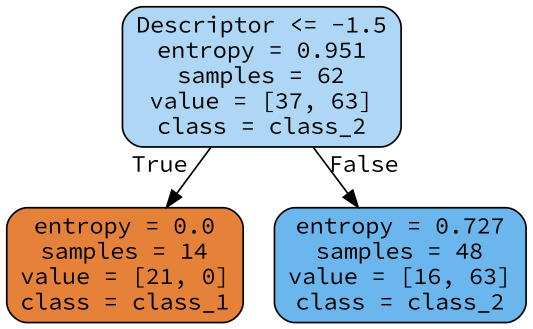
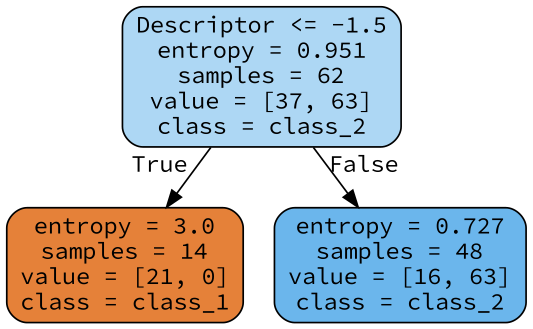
  digraph {
    fontname="Source Code Pro"
    node [color=black fontname="Source Code Pro" shape=box style="filled, rounded"]
    edge [fontname="Source Code Pro" labeldistance=2.5]
    n1 [fillcolor="#add7f4" label="Descriptor <= -1.5\nentropy = 0.951\nsamples = 62\nvalue = [37, 63]\nclass = class_2"]
-   n2 [fillcolor="#e58139" label="entropy = 0.0\nsamples = 14\nvalue = [21, 0]\nclass = class_1"]
+   n2 [fillcolor="#e58139" label="entropy = 3.0\nsamples = 14\nvalue = [21, 0]\nclass = class_1"]
    n3 [fillcolor="#6bb6ec" label="entropy = 0.727\nsamples = 48\nvalue = [16, 63]\nclass = class_2"]
    n1 -> n2 [headlabel=True labelangle=45]
    n1 -> n3 [headlabel=False labelangle=-45]
  }
